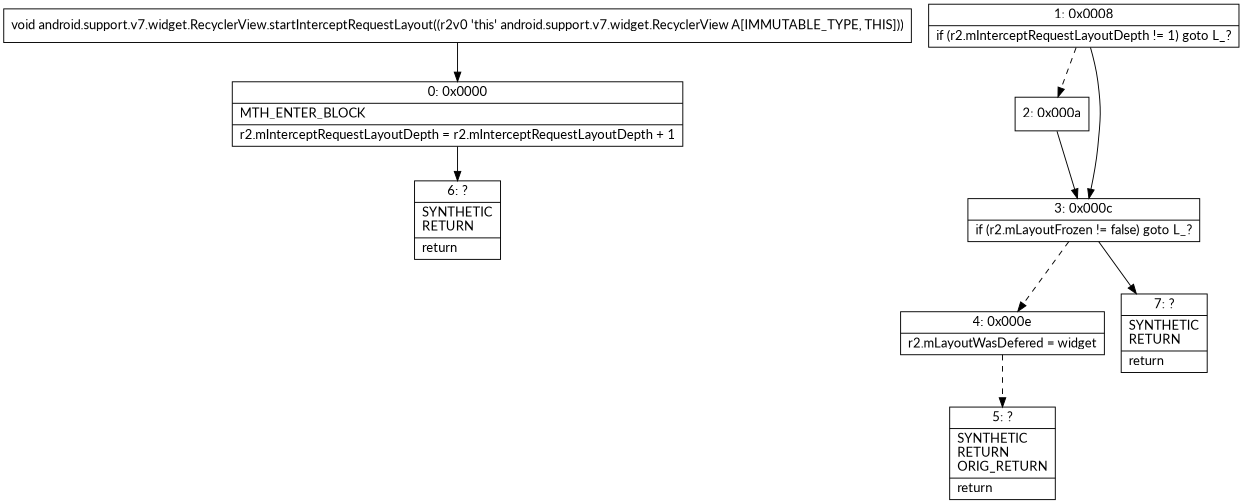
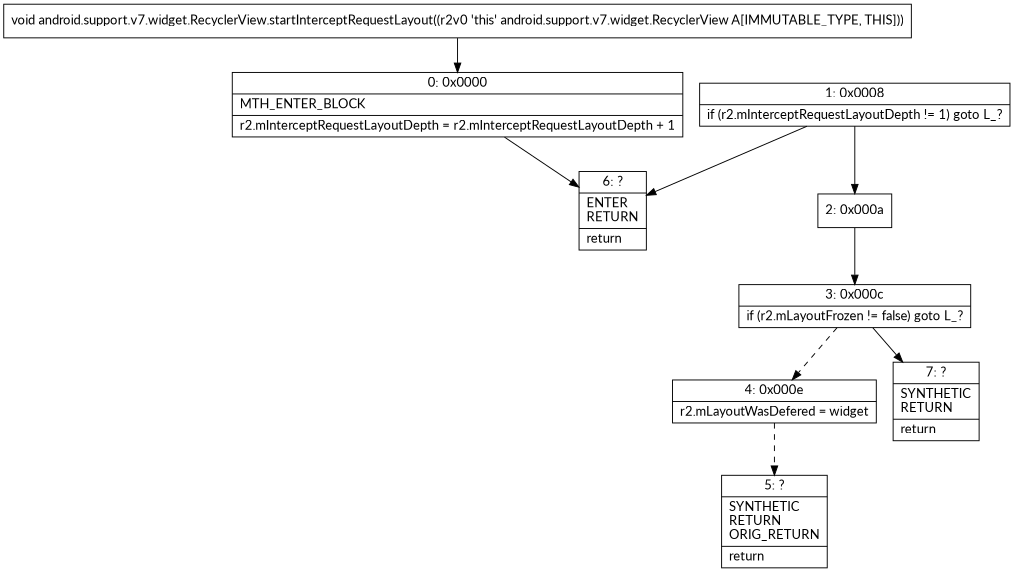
  digraph {
    fontname=Lato
    node [fontname=Lato shape=record]
    edge [fontname=Lato]
    n1 [label="{0\:\ 0x0000|MTH_ENTER_BLOCK\l|r2.mInterceptRequestLayoutDepth = r2.mInterceptRequestLayoutDepth + 1\l}"]
-   n2 [label="{6\:\ ?|SYNTHETIC\lRETURN\l|return\l}"]
+   n2 [label="{6\:\ ?|ENTER\lRETURN\l|return\l}"]
    n3 [label="{1\:\ 0x0008|if (r2.mInterceptRequestLayoutDepth != 1) goto L_?\l}"]
    n4 [label="{2\:\ 0x000a}"]
    n5 [label="{3\:\ 0x000c|if (r2.mLayoutFrozen != false) goto L_?\l}"]
    n6 [label="{4\:\ 0x000e|r2.mLayoutWasDefered = widget\l}"]
    n7 [label="{7\:\ ?|SYNTHETIC\lRETURN\l|return\l}"]
    n8 [label="{5\:\ ?|SYNTHETIC\lRETURN\lORIG_RETURN\l|return\l}"]
    n9 [label="{void android.support.v7.widget.RecyclerView.startInterceptRequestLayout((r2v0 'this' android.support.v7.widget.RecyclerView A[IMMUTABLE_TYPE, THIS])) }"]
    n1 -> n2
-   n3 -> n5
-   n3 -> n4 [style=dashed]
+   n3 -> n2
+   n3 -> n4 [style=solid]
    n4 -> n5
    n5 -> n6 [style=dashed]
    n5 -> n7
    n6 -> n8 [style=dashed]
    n9 -> n1
  }
